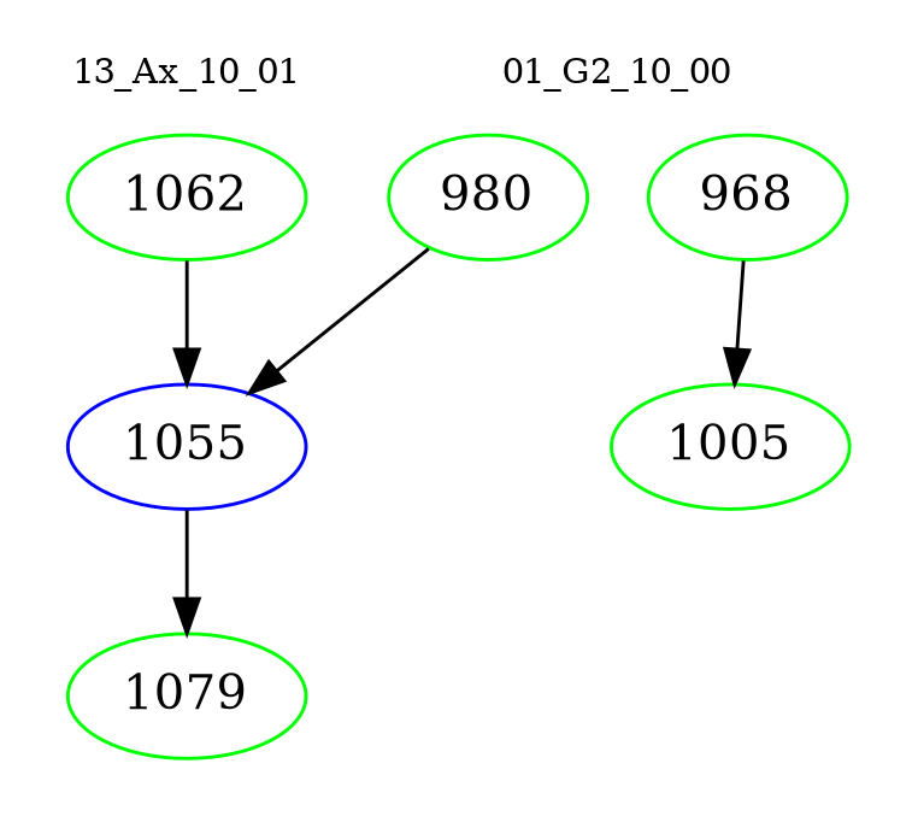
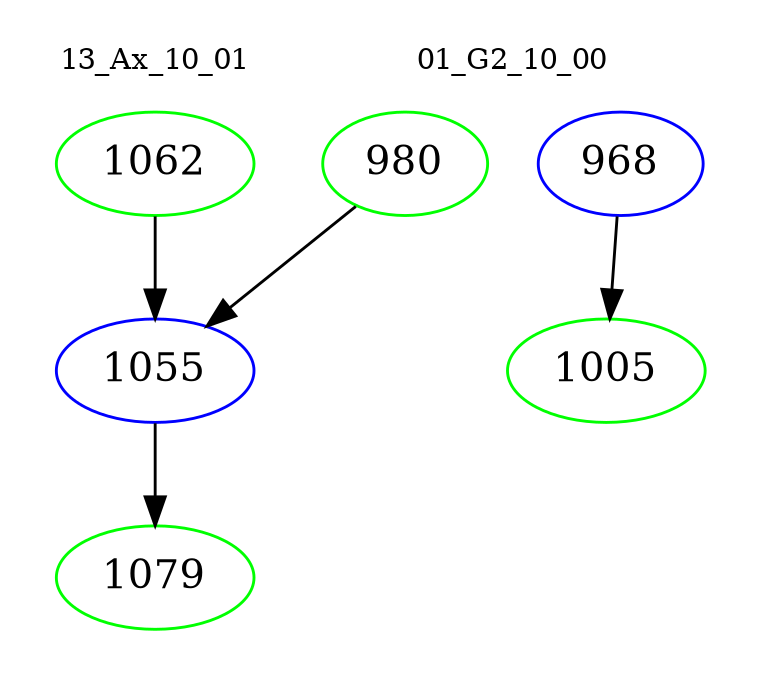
  digraph {
    node [color=green]
    edge [color=black]
    n1 [label=1062]
    n2 [color=blue label=1055]
    n3 [label=1079]
    n4 [label=980]
-   n5 [label=968]
+   n5 [color=blue label=968]
    n6 [label=1005]
    subgraph cluster_1 {
      color=white
      fontsize=10
      label="13_Ax_10_01"
      n1
      n2
      n3
    }
    subgraph cluster_2 {
      color=white
      fontsize=10
      label="01_G2_10_00"
      n4
      n5
      n6
    }
    n1 -> n2
    n2 -> n3
    n4 -> n2
    n5 -> n6
  }
